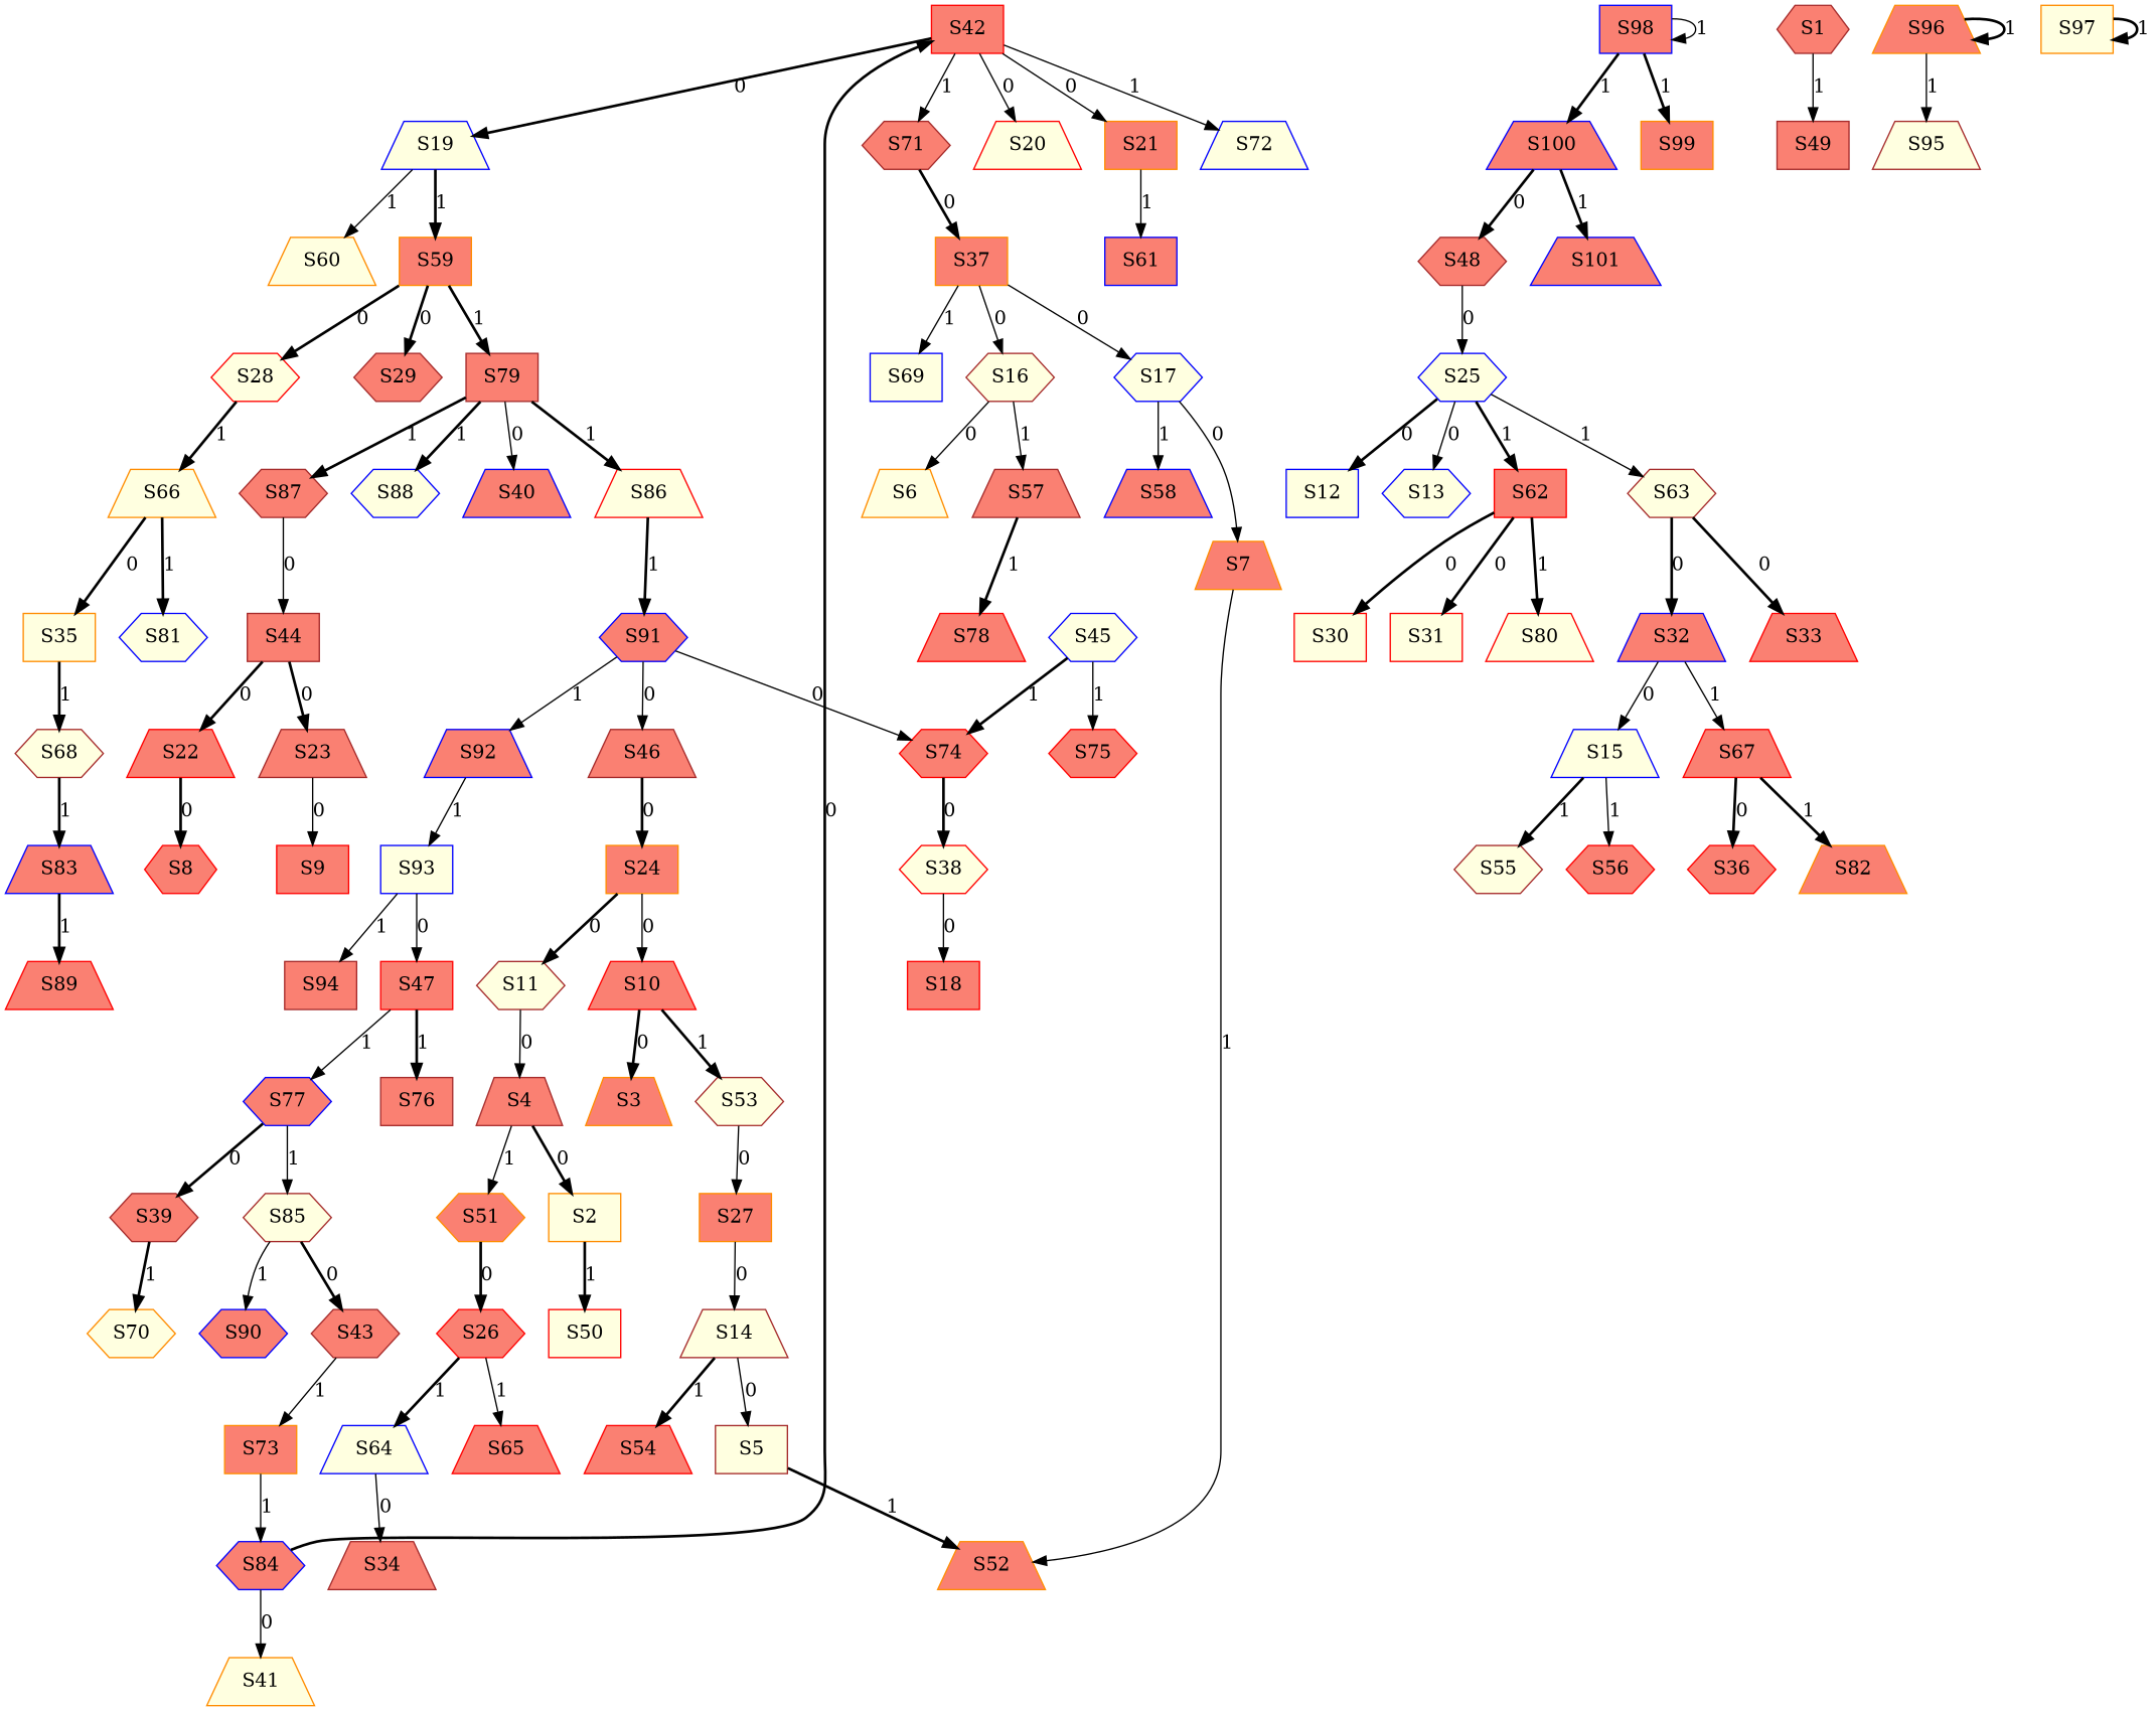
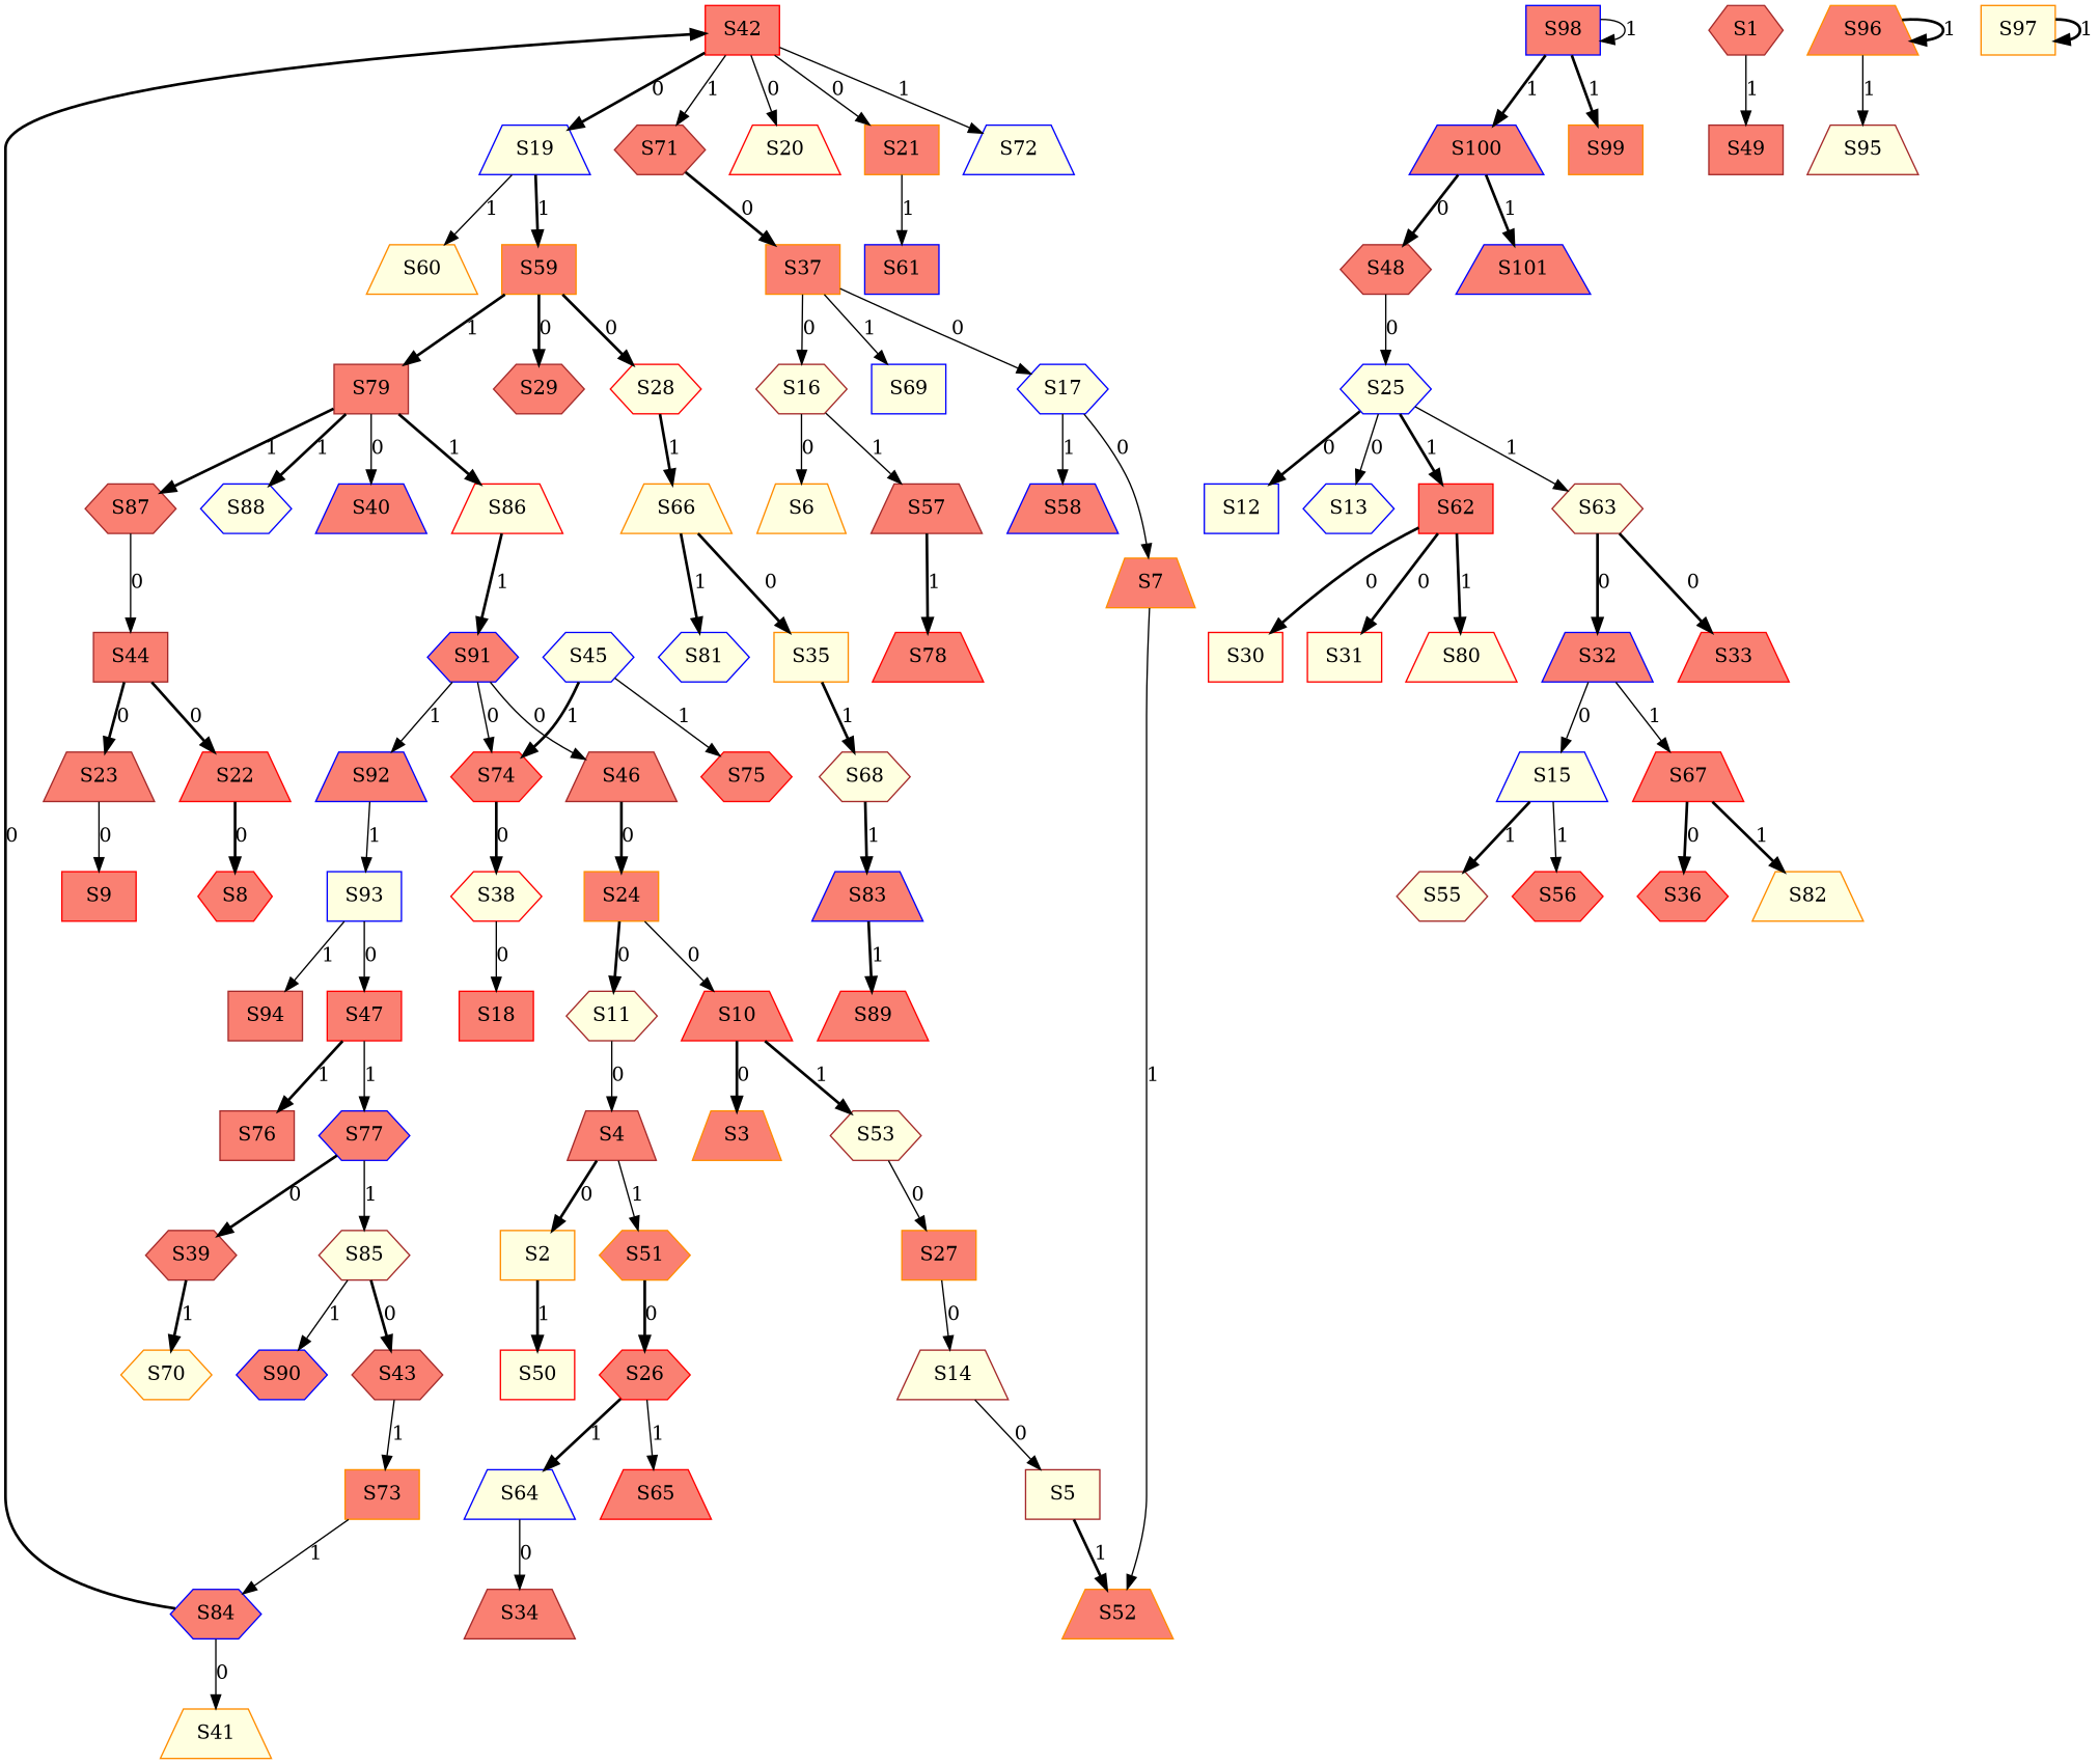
  strict digraph {
    node [color=brown fillcolor=salmon shape=trapezium style=filled]
    edge [style=bold]
    S2 [color=darkorange fillcolor=lightyellow shape=box]
    S4
    S51 [color=darkorange shape=hexagon]
    S50 [color=red fillcolor=lightyellow shape=box]
    S26 [color=red shape=hexagon]
    S10 [color=red]
    S3 [color=darkorange]
    S53 [fillcolor=lightyellow shape=hexagon]
    S27 [color=darkorange shape=box]
    S11 [fillcolor=lightyellow shape=hexagon]
    S14 [fillcolor=lightyellow]
    S5 [fillcolor=lightyellow shape=box]
-   S54 [color=red]
    S52 [color=darkorange]
    S16 [fillcolor=lightyellow shape=hexagon]
    S6 [color=darkorange fillcolor=lightyellow]
    S57
    S78 [color=red]
    S17 [color=blue fillcolor=lightyellow shape=hexagon]
    S7 [color=darkorange]
    S58 [color=blue]
    S22 [color=red]
    S8 [color=red shape=hexagon]
    S9 [color=red shape=box]
    S23
    S24 [color=darkorange shape=box]
    S25 [color=blue fillcolor=lightyellow shape=hexagon]
    S12 [color=blue fillcolor=lightyellow shape=box]
    S13 [color=blue fillcolor=lightyellow shape=hexagon]
    S62 [color=red shape=box]
    S63 [fillcolor=lightyellow shape=hexagon]
    S30 [color=red fillcolor=lightyellow shape=box]
    S31 [color=red fillcolor=lightyellow shape=box]
    S80 [color=red fillcolor=lightyellow]
    S32 [color=blue]
    S33 [color=red]
    S15 [color=blue fillcolor=lightyellow]
    S67 [color=red]
    S55 [fillcolor=lightyellow shape=hexagon]
    S56 [color=red shape=hexagon]
    S36 [color=red shape=hexagon]
-   S82 [color=darkorange]
+   S82 [color=darkorange fillcolor=lightyellow]
    S37 [color=darkorange shape=box]
    S69 [color=blue fillcolor=lightyellow shape=box]
    S38 [color=red fillcolor=lightyellow shape=hexagon]
    S18 [color=red shape=box]
    S42 [color=red shape=box]
    S19 [color=blue fillcolor=lightyellow]
    S20 [color=red fillcolor=lightyellow]
    S21 [color=darkorange shape=box]
    S71 [shape=hexagon]
    S72 [color=blue fillcolor=lightyellow]
    S59 [color=darkorange shape=box]
    S60 [color=darkorange fillcolor=lightyellow]
    S61 [color=blue shape=box]
    S28 [color=red fillcolor=lightyellow shape=hexagon]
    S29 [shape=hexagon]
    S79 [shape=box]
    S44 [shape=box]
    S46
    S48 [shape=hexagon]
    S64 [color=blue fillcolor=lightyellow]
    S65 [color=red]
    S34
    S66 [color=darkorange fillcolor=lightyellow]
    S40 [color=blue]
    S87 [shape=hexagon]
    S86 [color=red fillcolor=lightyellow]
    S88 [color=blue fillcolor=lightyellow shape=hexagon]
    S35 [color=darkorange fillcolor=lightyellow shape=box]
    S81 [color=blue fillcolor=lightyellow shape=hexagon]
    S68 [fillcolor=lightyellow shape=hexagon]
    S83 [color=blue]
    S74 [color=red shape=hexagon]
    S77 [color=blue shape=hexagon]
    S39 [shape=hexagon]
    S85 [fillcolor=lightyellow shape=hexagon]
    S70 [color=darkorange fillcolor=lightyellow shape=hexagon]
    S43 [shape=hexagon]
    S90 [color=blue shape=hexagon]
    S91 [color=blue shape=hexagon]
    S84 [color=blue shape=hexagon]
    S41 [color=darkorange fillcolor=lightyellow]
    S73 [color=darkorange shape=box]
    S92 [color=blue]
    S45 [color=blue fillcolor=lightyellow shape=hexagon]
    S75 [color=red shape=hexagon]
    S93 [color=blue fillcolor=lightyellow shape=box]
    S47 [color=red shape=box]
    S94 [shape=box]
    S76 [shape=box]
    S100 [color=blue]
    S101 [color=blue]
    S1 [shape=hexagon]
    S49 [shape=box]
    S89 [color=red]
    S96 [color=darkorange]
    S95 [fillcolor=lightyellow]
    S97 [color=darkorange fillcolor=lightyellow shape=box]
    S98 [color=blue shape=box]
    S99 [color=darkorange shape=box]
    S2 -> S50 [label=1]
    S4 -> S2 [label=0]
    S4 -> S51 [label=1 style=solid]
    S51 -> S26 [label=0]
    S26 -> S64 [label=1]
    S26 -> S65 [label=1 style=solid]
    S10 -> S3 [label=0]
    S10 -> S53 [label=1]
    S53 -> S27 [label=0 style=solid]
    S27 -> S14 [label=0 style=solid]
    S11 -> S4 [label=0 style=solid]
    S14 -> S5 [label=0 style=solid]
-   S14 -> S54 [label=1]
    S5 -> S52 [label=1]
    S16 -> S6 [label=0 style=solid]
    S16 -> S57 [label=1 style=solid]
    S57 -> S78 [label=1]
    S17 -> S7 [label=0 style=solid]
    S17 -> S58 [label=1 style=solid]
    S7 -> S52 [label=1 style=solid]
    S22 -> S8 [label=0]
    S23 -> S9 [label=0 style=solid]
    S24 -> S10 [label=0 style=solid]
    S24 -> S11 [label=0]
    S25 -> S12 [label=0]
    S25 -> S13 [label=0 style=solid]
    S25 -> S62 [label=1]
    S25 -> S63 [label=1 style=solid]
    S62 -> S30 [label=0]
    S62 -> S31 [label=0]
    S62 -> S80 [label=1]
    S63 -> S32 [label=0]
    S63 -> S33 [label=0]
    S32 -> S15 [label=0 style=solid]
    S32 -> S67 [label=1 style=solid]
    S15 -> S55 [label=1]
    S15 -> S56 [label=1 style=solid]
    S67 -> S36 [label=0]
    S67 -> S82 [label=1]
    S37 -> S16 [label=0 style=solid]
    S37 -> S17 [label=0 style=solid]
    S37 -> S69 [label=1 style=solid]
    S38 -> S18 [label=0 style=solid]
    S42 -> S19 [label=0]
    S42 -> S20 [label=0 style=solid]
    S42 -> S21 [label=0 style=solid]
    S42 -> S71 [label=1 style=solid]
    S42 -> S72 [label=1 style=solid]
    S19 -> S59 [label=1]
    S19 -> S60 [label=1 style=solid]
    S21 -> S61 [label=1 style=solid]
    S71 -> S37 [label=0]
    S59 -> S28 [label=0]
    S59 -> S29 [label=0]
    S59 -> S79 [label=1]
    S28 -> S66 [label=1]
    S79 -> S40 [label=0 style=solid]
    S79 -> S87 [label=1]
    S79 -> S86 [label=1]
    S79 -> S88 [label=1]
    S44 -> S22 [label=0]
    S44 -> S23 [label=0]
    S46 -> S24 [label=0]
    S48 -> S25 [label=0 style=solid]
    S64 -> S34 [label=0 style=solid]
    S66 -> S35 [label=0]
    S66 -> S81 [label=1]
    S87 -> S44 [label=0 style=solid]
    S86 -> S91 [label=1]
    S35 -> S68 [label=1]
    S68 -> S83 [label=1]
    S83 -> S89 [label=1]
    S74 -> S38 [label=0]
    S77 -> S39 [label=0]
    S77 -> S85 [label=1 style=solid]
    S39 -> S70 [label=1]
    S85 -> S43 [label=0]
    S85 -> S90 [label=1 style=solid]
    S43 -> S73 [label=1 style=solid]
    S91 -> S46 [label=0 style=solid]
    S91 -> S74 [label=0 style=solid]
    S91 -> S92 [label=1 style=solid]
    S84 -> S42 [label=0]
    S84 -> S41 [label=0 style=solid]
    S73 -> S84 [label=1 style=solid]
    S92 -> S93 [label=1 style=solid]
    S45 -> S74 [label=1]
    S45 -> S75 [label=1 style=solid]
    S93 -> S47 [label=0 style=solid]
    S93 -> S94 [label=1 style=solid]
    S47 -> S77 [label=1 style=solid]
    S47 -> S76 [label=1]
    S100 -> S48 [label=0]
    S100 -> S101 [label=1]
    S1 -> S49 [label=1 style=solid]
    S96 -> S96 [label=1]
    S96 -> S95 [label=1 style=solid]
    S97 -> S97 [label=1]
    S98 -> S100 [label=1]
    S98 -> S98 [label=1 style=solid]
    S98 -> S99 [label=1]
  }
